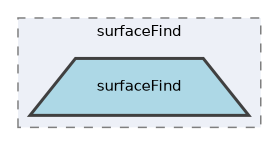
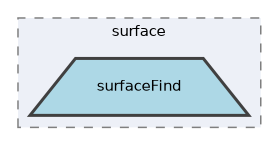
  digraph {
    compound=true
    n1 [color=grey25 fillcolor=lightblue fontname=Helvetica fontsize=10 height=0.2 label=surfaceFind shape=trapezium style="filled,bold" width=0.4]
    subgraph cluster_1 {
      bgcolor="#edf0f7"
      fontname=Helvetica
      fontsize=10
-     label=surfaceFind
+     label=surface
      pencolor=grey50
      style="filled,dashed"
      n1
    }
  }
